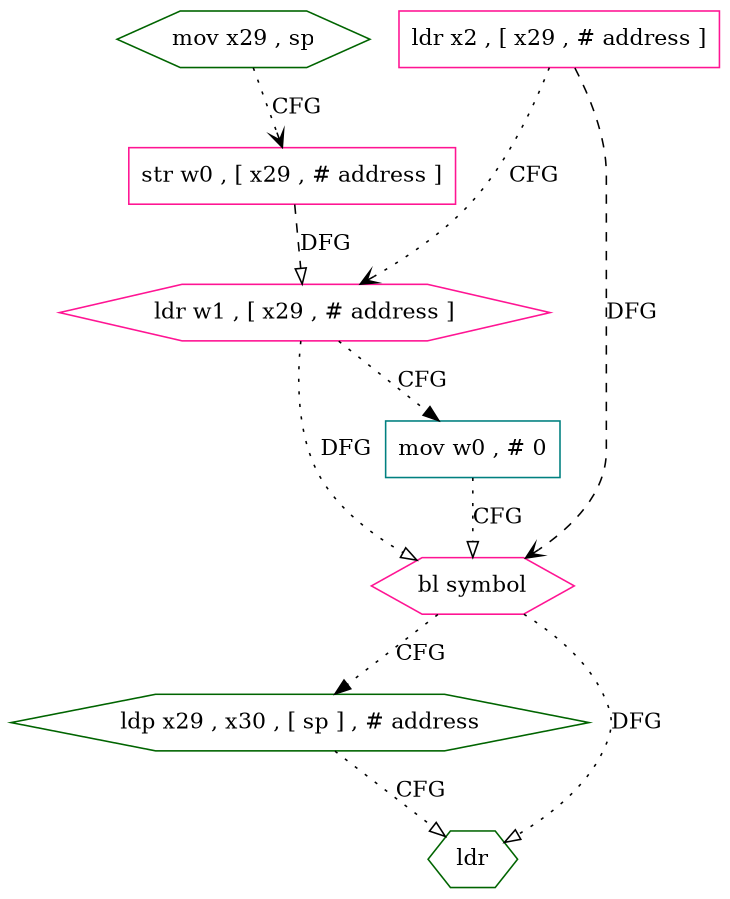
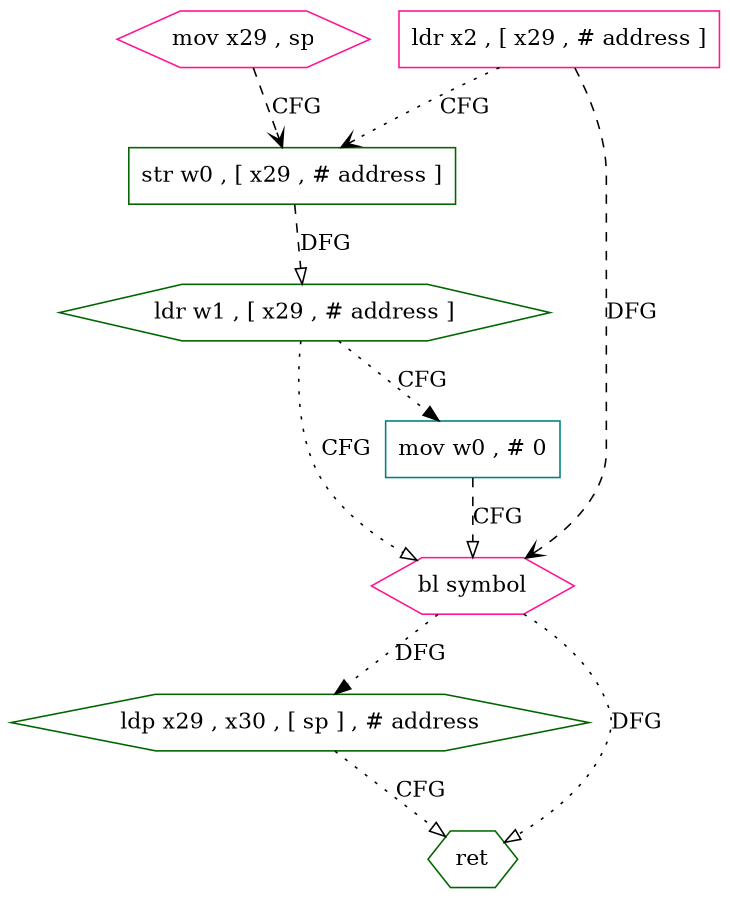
  digraph {
    node [color=darkgreen shape=hexagon]
    edge [arrowhead=onormal style=dotted]
-   n1 [label="mov x29 , sp"]
-   n2 [color=deeppink label="str w0 , [ x29 , # address ]" shape=box]
-   n3 [color=deeppink label="ldr w1 , [ x29 , # address ]"]
+   n1 [color=deeppink label="mov x29 , sp"]
+   n2 [label="str w0 , [ x29 , # address ]" shape=box]
+   n3 [label="ldr w1 , [ x29 , # address ]"]
    n4 [color=deeppink label="bl symbol"]
    n5 [color=teal label="mov w0 , # 0" shape=box]
    n6 [color=deeppink label="ldr x2 , [ x29 , # address ]" shape=box]
    n7 [label="ldp x29 , x30 , [ sp ] , # address"]
-   n8 [label=ldr]
-   n1 -> n2 [arrowhead=vee label=CFG]
+   n8 [label=ret]
+   n1 -> n2 [arrowhead=vee label=CFG style=dashed]
    n2 -> n3 [label=DFG style=dashed]
-   n3 -> n4 [label=DFG]
+   n3 -> n4 [label=CFG]
    n3 -> n5 [arrowhead=normal label=CFG]
-   n4 -> n7 [arrowhead=normal label=CFG]
+   n4 -> n7 [arrowhead=normal label=DFG]
    n4 -> n8 [label=DFG]
-   n5 -> n4 [label=CFG]
-   n6 -> n3 [arrowhead=vee label=CFG]
+   n5 -> n4 [label=CFG style=dashed]
+   n6 -> n2 [arrowhead=vee label=CFG]
    n6 -> n4 [arrowhead=vee label=DFG style=dashed]
    n7 -> n8 [label=CFG]
  }
